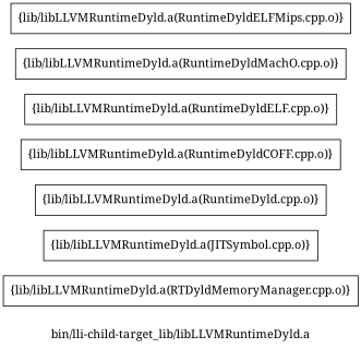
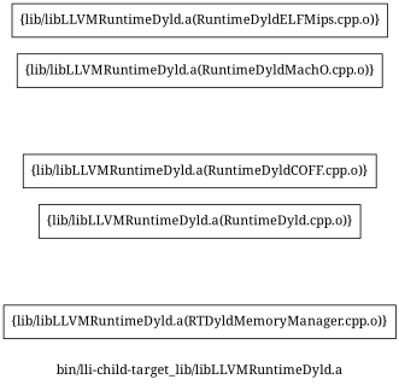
  digraph {
    label="bin/lli-child-target_lib/libLLVMRuntimeDyld.a"
    rankdir=LR
    fontname="Noto Serif"
    node [group=0 shape=box fontname="Noto Serif"]
    n1 [label="{lib/libLLVMRuntimeDyld.a(RTDyldMemoryManager.cpp.o)}"]
-   n2 [label="{lib/libLLVMRuntimeDyld.a(JITSymbol.cpp.o)}"]
    n3 [label="{lib/libLLVMRuntimeDyld.a(RuntimeDyld.cpp.o)}"]
    n4 [label="{lib/libLLVMRuntimeDyld.a(RuntimeDyldCOFF.cpp.o)}"]
-   n5 [label="{lib/libLLVMRuntimeDyld.a(RuntimeDyldELF.cpp.o)}"]
    n6 [label="{lib/libLLVMRuntimeDyld.a(RuntimeDyldMachO.cpp.o)}"]
    n7 [label="{lib/libLLVMRuntimeDyld.a(RuntimeDyldELFMips.cpp.o)}"]
  }
